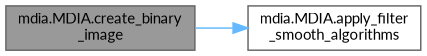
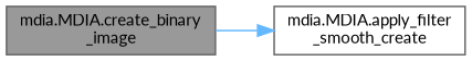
  digraph {
    rankdir=LR
    fontname=Lato
    node [fontname=Lato fontsize=10 shape=box style=filled]
    n1 [color=gray40 fillcolor=grey60 fontcolor=black height=0.2 label="mdia.MDIA.create_binary\l_image" width=0.4]
-   n2 [color=grey40 fillcolor=white height=0.2 label="mdia.MDIA.apply_filter\l_smooth_algorithms" width=0.4]
+   n2 [color=grey40 fillcolor=white height=0.2 label="mdia.MDIA.apply_filter\l_smooth_create" width=0.4]
    n1 -> n2 [color=steelblue1 fontname=Lato fontsize=10 labelfontname=Helvetica labelfontsize=10 style=solid]
  }
